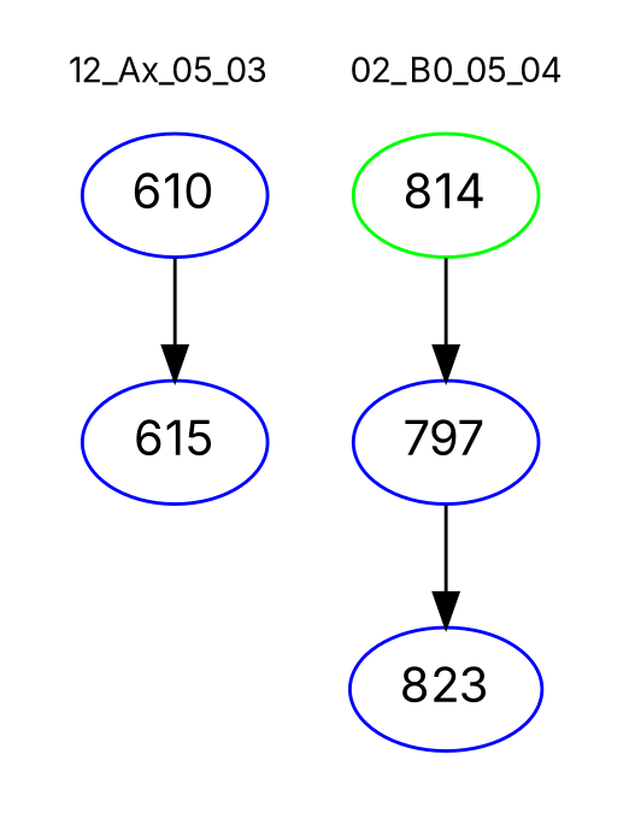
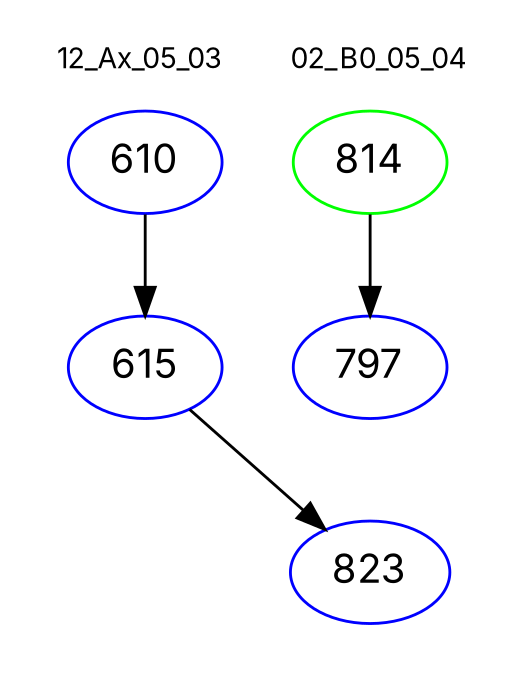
  digraph {
    fontname=Inter
    node [color=blue fontname=Inter]
    edge [color=black fontname=Inter]
    n1 [label=610]
    n2 [label=615]
    n3 [color=green label=814]
    n4 [label=797]
    n5 [label=823]
    subgraph cluster_1 {
      color=white
      fontsize=10
      label="12_Ax_05_03"
      n1
      n2
    }
    subgraph cluster_2 {
      color=white
      fontsize=10
      label="02_B0_05_04"
      n3
      n4
      n5
    }
    n1 -> n2
    n3 -> n4
-   n4 -> n5
+   n2 -> n5
  }
